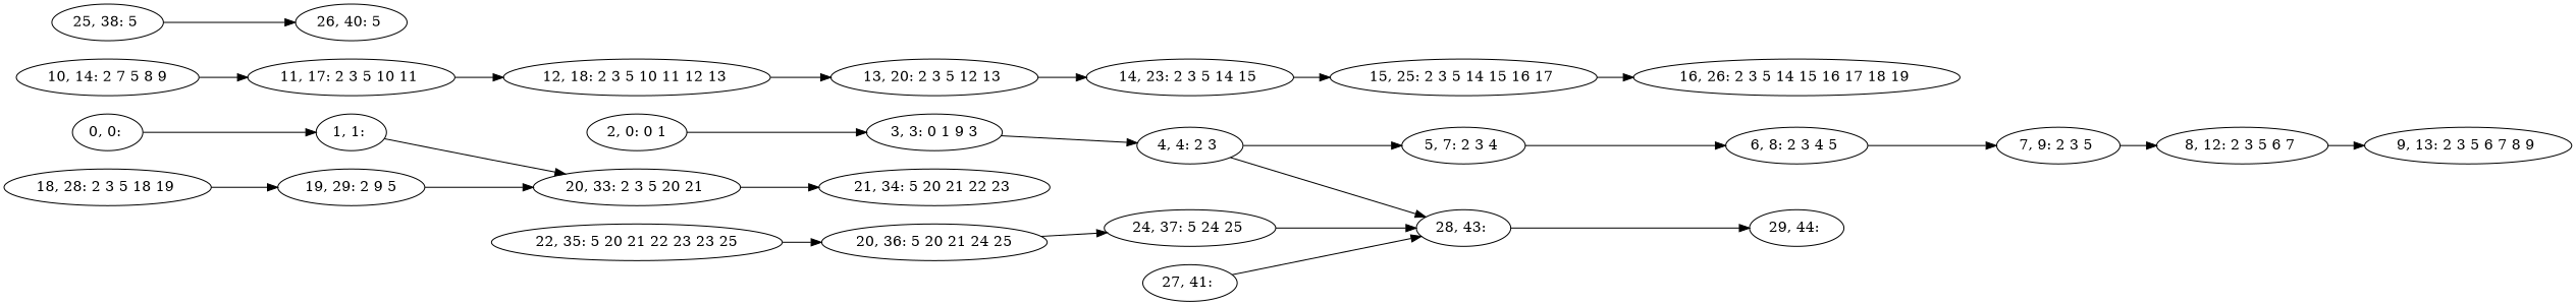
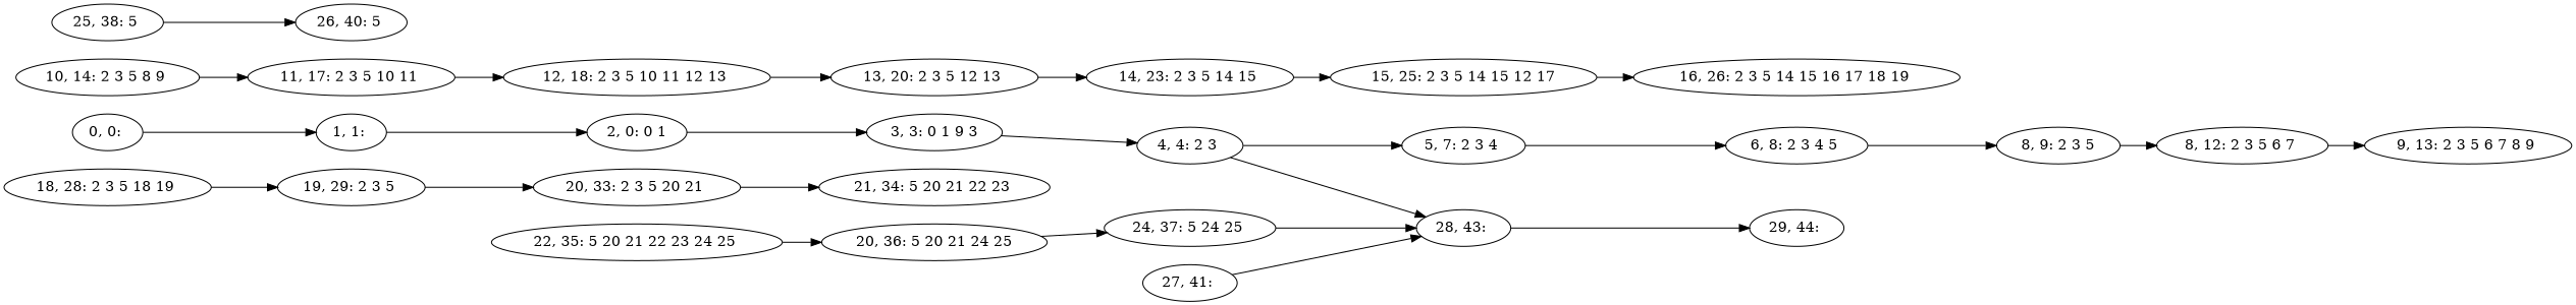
  digraph {
    rankdir=LR
    n1 [label="0, 0: "]
    n2 [label="1, 1: "]
    n3 [label="2, 0: 0 1"]
    n4 [label="3, 3: 0 1 9 3"]
    n5 [label="4, 4: 2 3 "]
    n6 [label="5, 7: 2 3 4 "]
    n7 [label="28, 43: "]
    n8 [label="6, 8: 2 3 4 5 "]
    n9 [label="29, 44: "]
-   n10 [label="7, 9: 2 3 5 "]
+   n10 [label="8, 9: 2 3 5"]
    n11 [label="8, 12: 2 3 5 6 7 "]
    n12 [label="9, 13: 2 3 5 6 7 8 9 "]
-   n13 [label="10, 14: 2 7 5 8 9"]
+   n13 [label="10, 14: 2 3 5 8 9 "]
    n14 [label="11, 17: 2 3 5 10 11 "]
    n15 [label="12, 18: 2 3 5 10 11 12 13 "]
    n16 [label="13, 20: 2 3 5 12 13 "]
    n17 [label="14, 23: 2 3 5 14 15 "]
-   n18 [label="15, 25: 2 3 5 14 15 16 17 "]
+   n18 [label="15, 25: 2 3 5 14 15 12 17"]
    n19 [label="16, 26: 2 3 5 14 15 16 17 18 19 "]
    n20 [label="18, 28: 2 3 5 18 19 "]
-   n21 [label="19, 29: 2 9 5"]
+   n21 [label="19, 29: 2 3 5 "]
    n22 [label="20, 33: 2 3 5 20 21 "]
    n23 [label="21, 34: 5 20 21 22 23 "]
-   n24 [label="22, 35: 5 20 21 22 23 23 25"]
+   n24 [label="22, 35: 5 20 21 22 23 24 25 "]
    n25 [label="20, 36: 5 20 21 24 25"]
    n26 [label="24, 37: 5 24 25 "]
    n27 [label="25, 38: 5 "]
    n28 [label="26, 40: 5 "]
    n29 [label="27, 41: "]
    n1 -> n2
-   n2 -> n22
+   n2 -> n3
    n3 -> n4
    n4 -> n5
    n5 -> n6
    n5 -> n7
    n6 -> n8
    n7 -> n9
    n8 -> n10
    n10 -> n11
    n11 -> n12
    n13 -> n14
    n14 -> n15
    n15 -> n16
    n16 -> n17
    n17 -> n18
    n18 -> n19
    n20 -> n21
    n21 -> n22
    n22 -> n23
    n24 -> n25
    n25 -> n26
    n26 -> n7
    n27 -> n28
    n29 -> n7
  }
